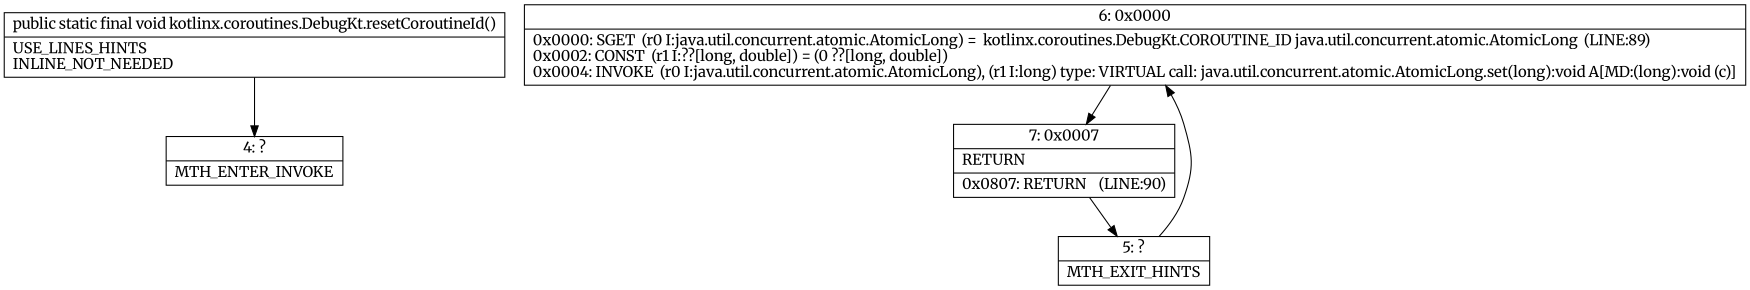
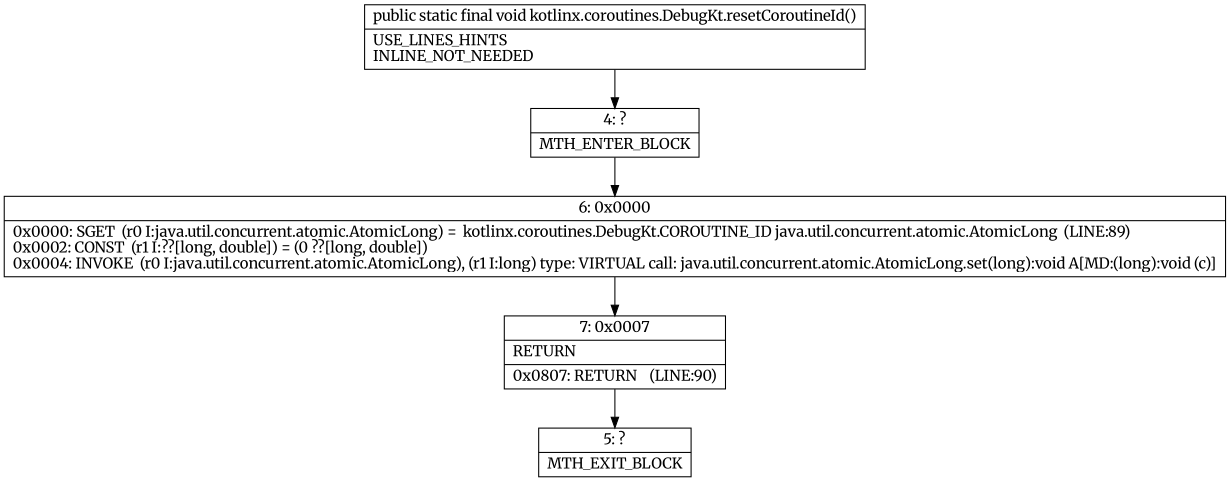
  digraph {
    fontname=Merriweather
    node [fontname=Merriweather shape=record]
    edge [fontname=Merriweather]
-   n1 [label="{4\:\ ?|MTH_ENTER_INVOKE\l}"]
+   n1 [label="{4\:\ ?|MTH_ENTER_BLOCK\l}"]
    n2 [label="{6\:\ 0x0000|0x0000: SGET  (r0 I:java.util.concurrent.atomic.AtomicLong) =  kotlinx.coroutines.DebugKt.COROUTINE_ID java.util.concurrent.atomic.AtomicLong  (LINE:89)\l0x0002: CONST  (r1 I:??[long, double]) = (0 ??[long, double]) \l0x0004: INVOKE  (r0 I:java.util.concurrent.atomic.AtomicLong), (r1 I:long) type: VIRTUAL call: java.util.concurrent.atomic.AtomicLong.set(long):void A[MD:(long):void (c)]\l}"]
    n3 [label="{7\:\ 0x0007|RETURN\l|0x0807: RETURN    (LINE:90)\l}"]
-   n4 [label="{5\:\ ?|MTH_EXIT_HINTS\l}"]
+   n4 [label="{5\:\ ?|MTH_EXIT_BLOCK\l}"]
    n5 [label="{public static final void kotlinx.coroutines.DebugKt.resetCoroutineId()  | USE_LINES_HINTS\lINLINE_NOT_NEEDED\l}"]
-   n4 -> n2
+   n1 -> n2
    n2 -> n3
    n3 -> n4
    n5 -> n1
  }
